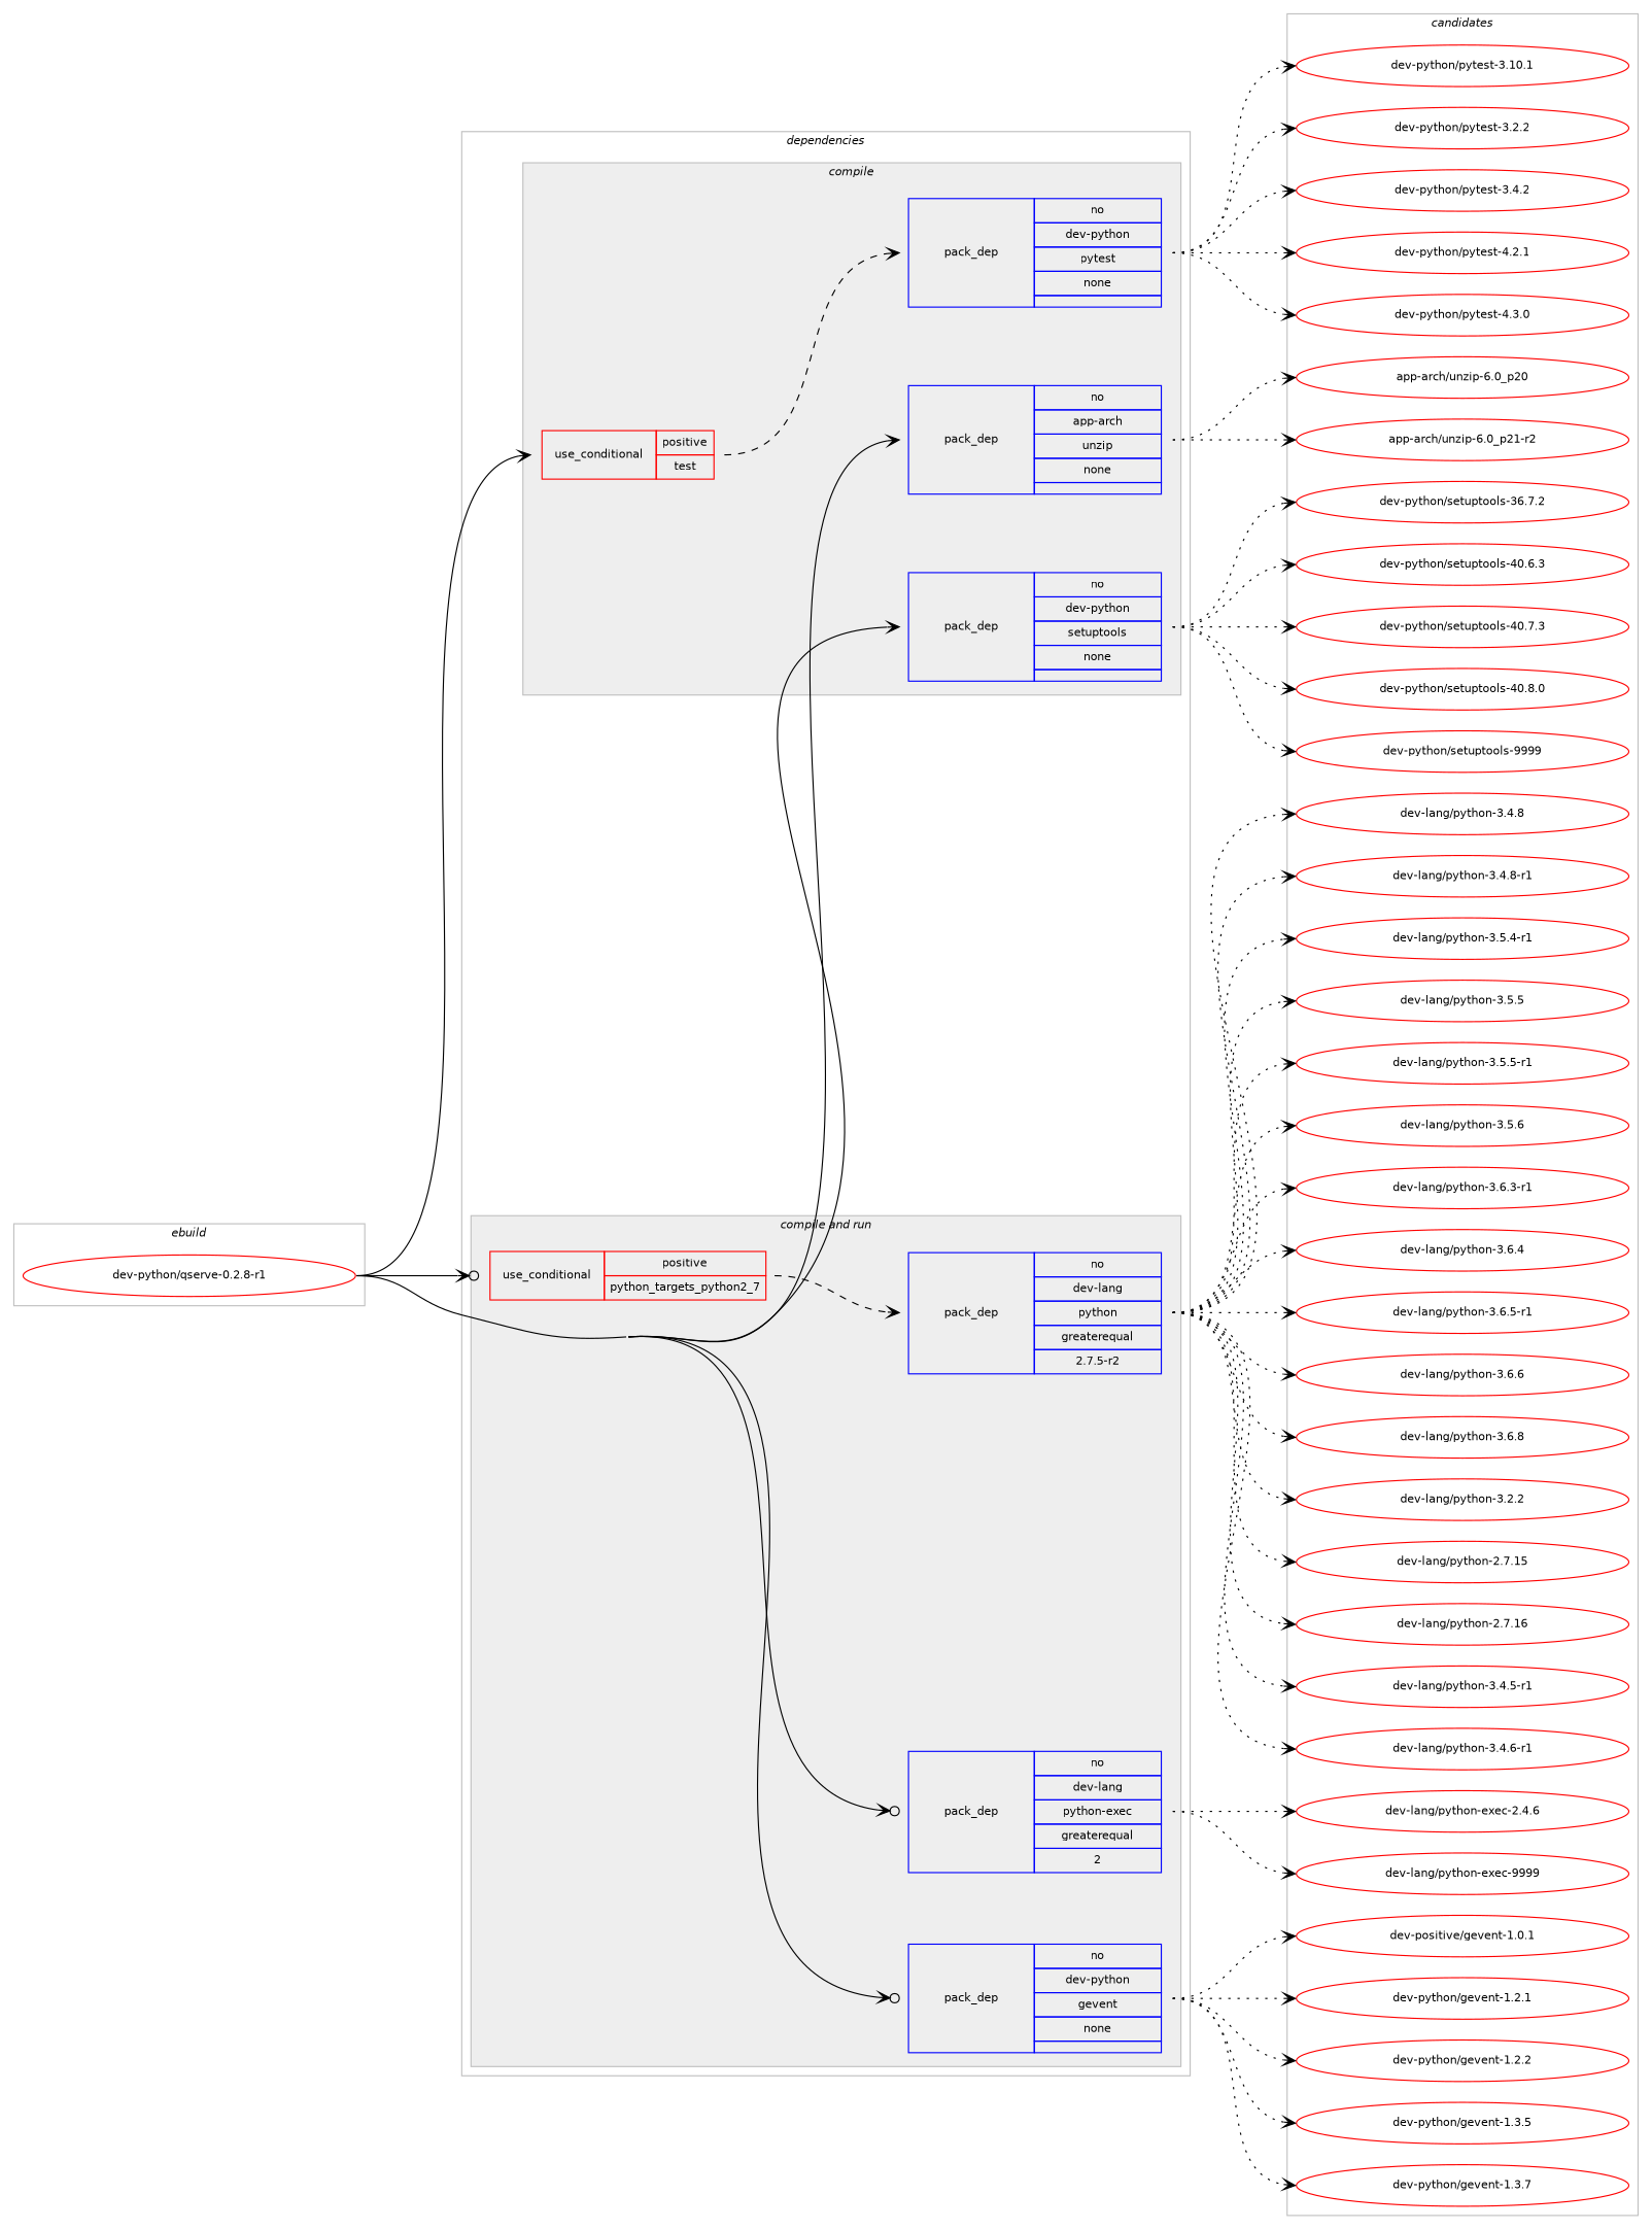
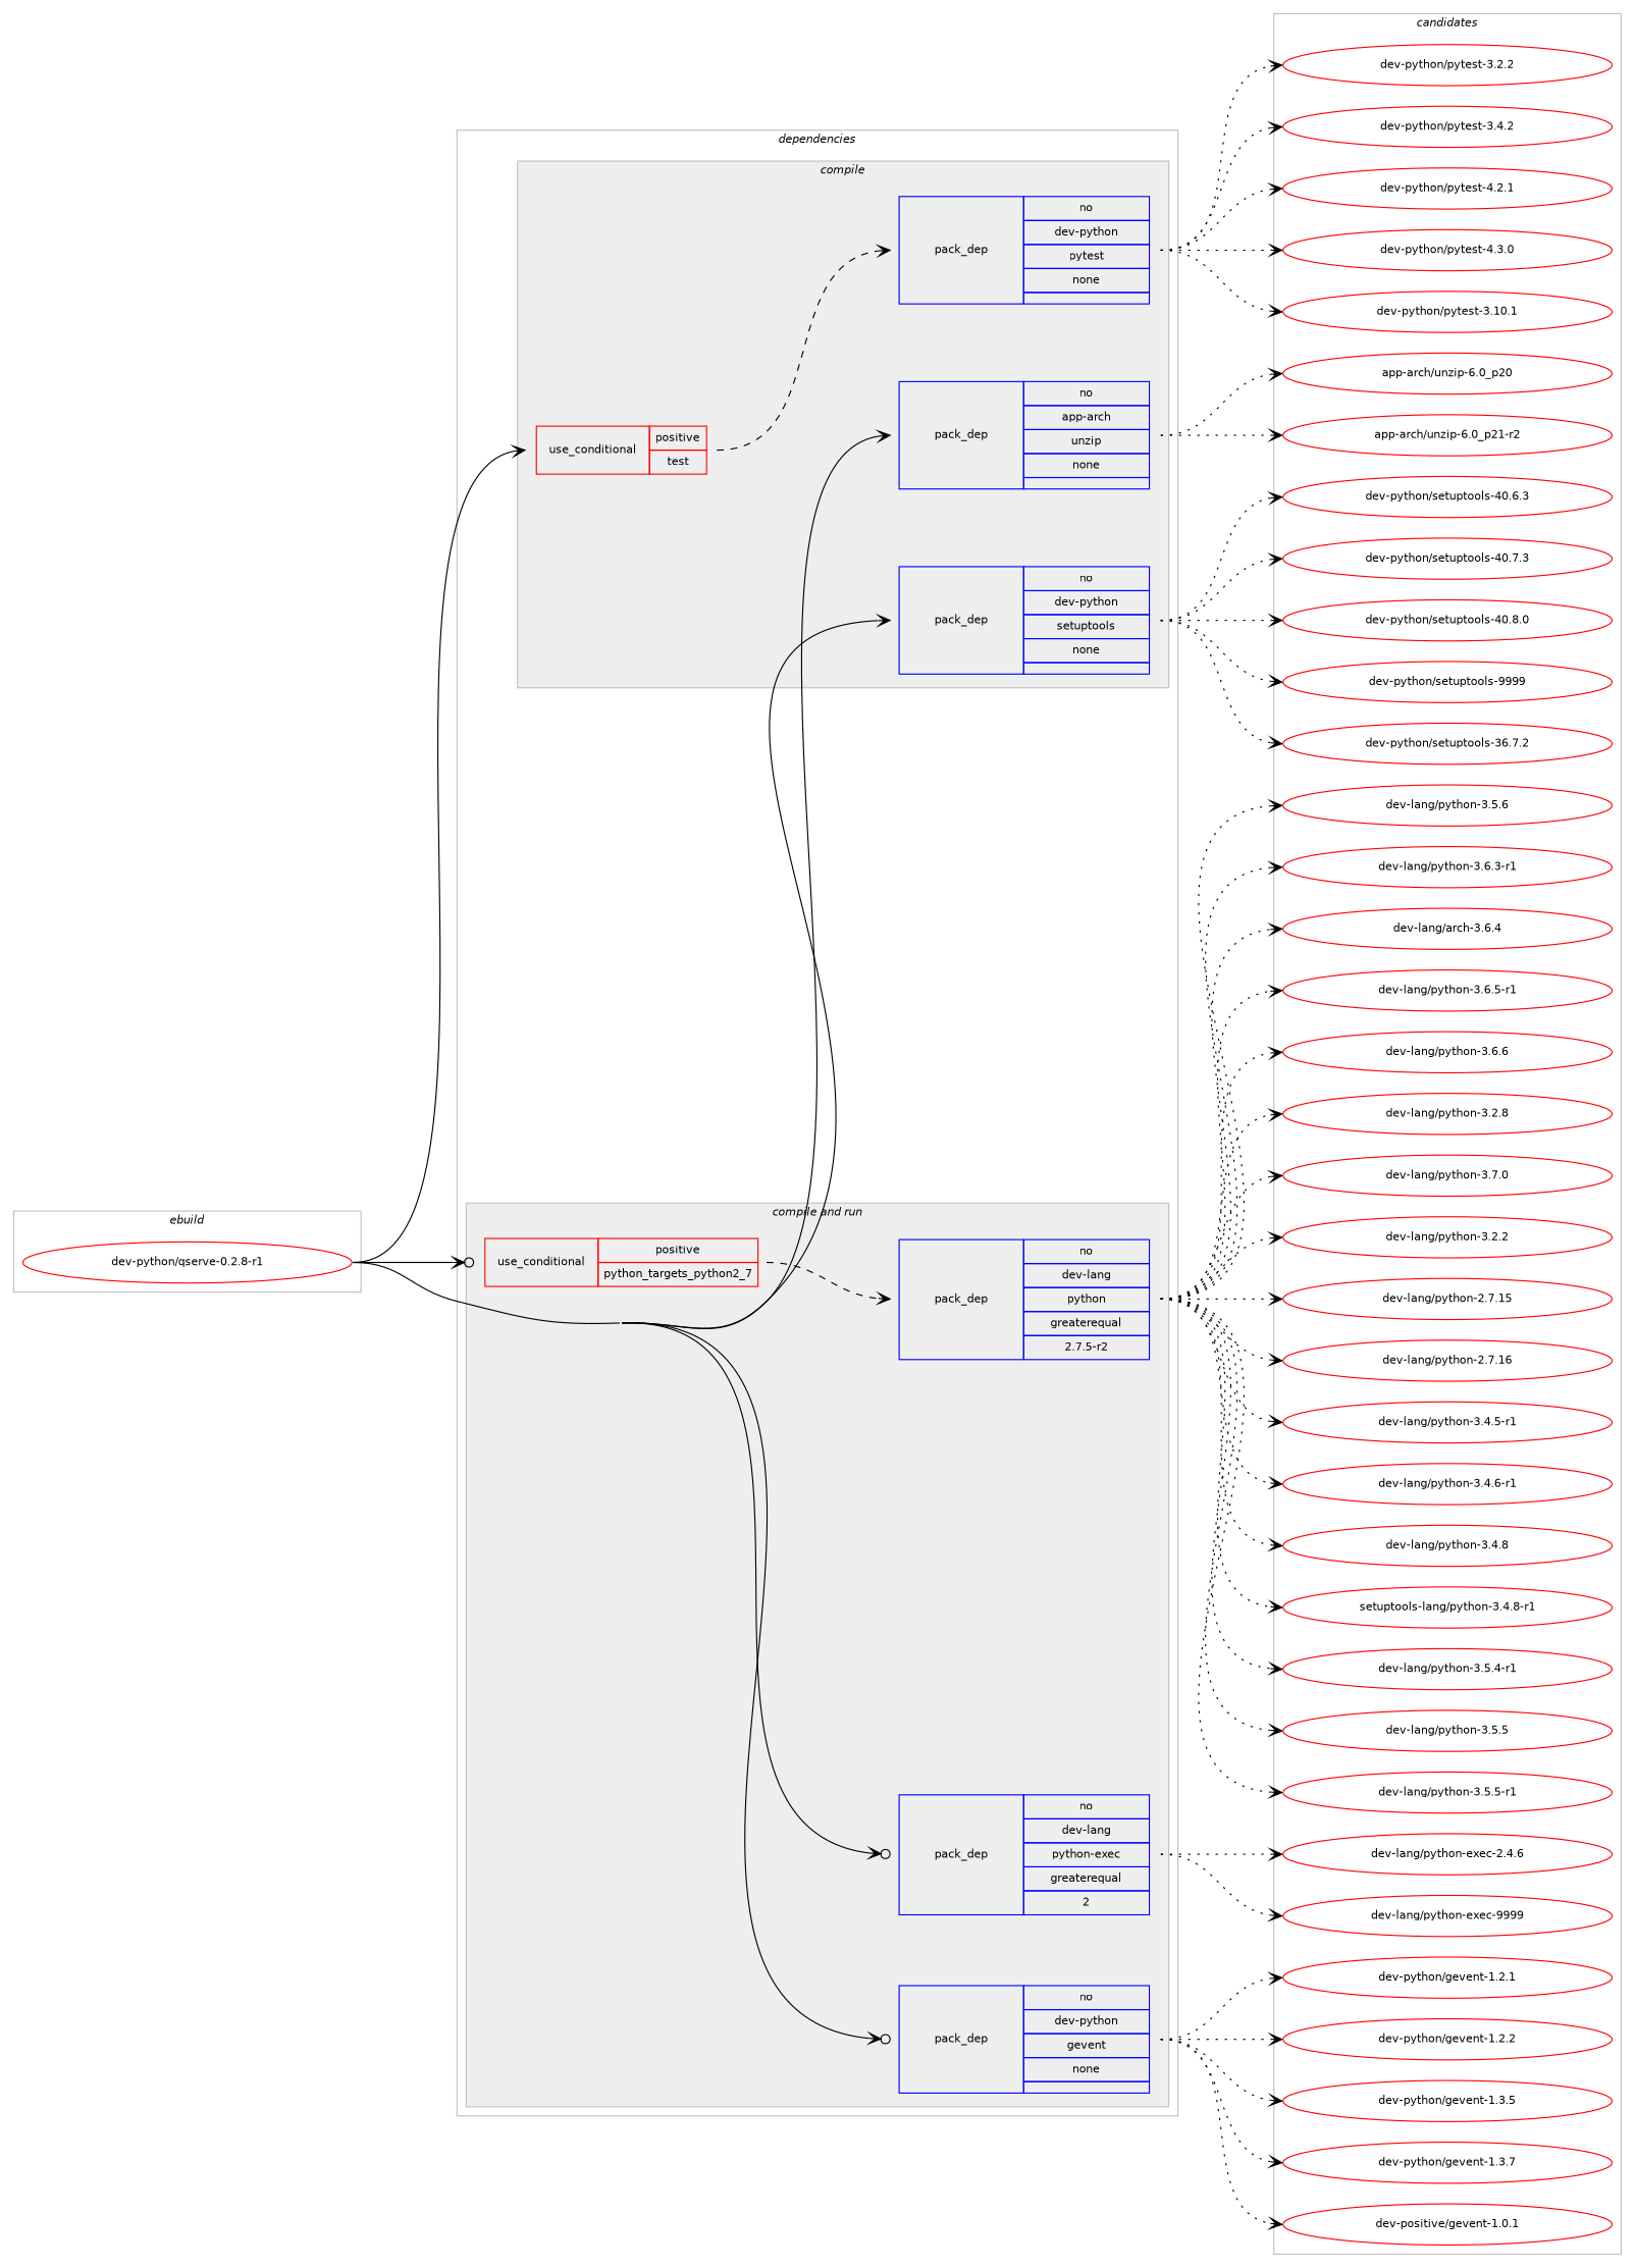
  digraph {
    compound=true
    concentrate=true
    fontname=Helvetica
    fontsize=10
    newrank=true
    rankdir=LR
    ranksep=1.5
    node [color=red fontname=Helvetica fontsize=10]
    edge [arrowhead=vee headport=w style=dotted tailport=e weight=100]
    n1 [label="dev-python/qserve-0.2.8-r1" width=4]
    n2 [color=blue label=<<TABLE BORDER="0" CELLBORDER="1" CELLSPACING="0" CELLPADDING="4" WIDTH="220"><TR><TD ROWSPAN="6" CELLPADDING="30">pack_dep</TD></TR><TR><TD WIDTH="110">no</TD></TR><TR><TD>dev-python</TD></TR><TR><TD>pytest</TD></TR><TR><TD>none</TD></TR><TR><TD></TD></TR></TABLE>> shape=none]
    n3 [label=<<TABLE BORDER="0" CELLBORDER="1" CELLSPACING="0" CELLPADDING="4"><TR><TD ROWSPAN="3" CELLPADDING="10">use_conditional</TD></TR><TR><TD>positive</TD></TR><TR><TD>test</TD></TR></TABLE>> shape=none]
    n4 [color=blue label=<<TABLE BORDER="0" CELLBORDER="1" CELLSPACING="0" CELLPADDING="4" WIDTH="220"><TR><TD ROWSPAN="6" CELLPADDING="30">pack_dep</TD></TR><TR><TD WIDTH="110">no</TD></TR><TR><TD>app-arch</TD></TR><TR><TD>unzip</TD></TR><TR><TD>none</TD></TR><TR><TD></TD></TR></TABLE>> shape=none]
    n5 [color=blue label=<<TABLE BORDER="0" CELLBORDER="1" CELLSPACING="0" CELLPADDING="4" WIDTH="220"><TR><TD ROWSPAN="6" CELLPADDING="30">pack_dep</TD></TR><TR><TD WIDTH="110">no</TD></TR><TR><TD>dev-python</TD></TR><TR><TD>setuptools</TD></TR><TR><TD>none</TD></TR><TR><TD></TD></TR></TABLE>> shape=none]
    n6 [color=blue label=<<TABLE BORDER="0" CELLBORDER="1" CELLSPACING="0" CELLPADDING="4" WIDTH="220"><TR><TD ROWSPAN="6" CELLPADDING="30">pack_dep</TD></TR><TR><TD WIDTH="110">no</TD></TR><TR><TD>dev-lang</TD></TR><TR><TD>python</TD></TR><TR><TD>greaterequal</TD></TR><TR><TD>2.7.5-r2</TD></TR></TABLE>> shape=none]
    n7 [label=<<TABLE BORDER="0" CELLBORDER="1" CELLSPACING="0" CELLPADDING="4"><TR><TD ROWSPAN="3" CELLPADDING="10">use_conditional</TD></TR><TR><TD>positive</TD></TR><TR><TD>python_targets_python2_7</TD></TR></TABLE>> shape=none]
    n8 [color=blue label=<<TABLE BORDER="0" CELLBORDER="1" CELLSPACING="0" CELLPADDING="4" WIDTH="220"><TR><TD ROWSPAN="6" CELLPADDING="30">pack_dep</TD></TR><TR><TD WIDTH="110">no</TD></TR><TR><TD>dev-lang</TD></TR><TR><TD>python-exec</TD></TR><TR><TD>greaterequal</TD></TR><TR><TD>2</TD></TR></TABLE>> shape=none]
    n9 [color=blue label=<<TABLE BORDER="0" CELLBORDER="1" CELLSPACING="0" CELLPADDING="4" WIDTH="220"><TR><TD ROWSPAN="6" CELLPADDING="30">pack_dep</TD></TR><TR><TD WIDTH="110">no</TD></TR><TR><TD>dev-python</TD></TR><TR><TD>gevent</TD></TR><TR><TD>none</TD></TR><TR><TD></TD></TR></TABLE>> shape=none]
    n10 [label="dev-python/pytest-3.10.1" width=4]
    n11 [label="dev-python/pytest-3.2.2" width=4]
    n12 [label="dev-python/pytest-3.4.2" width=4]
    n13 [label="dev-python/pytest-4.2.1" width=4]
    n14 [label="dev-python/pytest-4.3.0" width=4]
    n15 [label="app-arch/unzip-6.0_p20" width=4]
    n16 [label="app-arch/unzip-6.0_p21-r2" width=4]
    n17 [label="dev-python/setuptools-36.7.2" width=4]
    n18 [label="dev-python/setuptools-40.6.3" width=4]
    n19 [label="dev-python/setuptools-40.7.3" width=4]
    n20 [label="dev-python/setuptools-40.8.0" width=4]
    n21 [label="dev-python/setuptools-9999" width=4]
    n22 [label="dev-lang/python-2.7.15" width=4]
    n23 [label="dev-lang/python-2.7.16" width=4]
    n24 [label="dev-lang/python-3.4.5-r1" width=4]
    n25 [label="dev-lang/python-3.4.6-r1" width=4]
    n26 [label="dev-lang/python-3.4.8" width=4]
-   n27 [label="dev-lang/python-3.4.8-r1" width=4]
+   n27 [label="setuptools-lang/python-3.4.8-r1" width=4]
    n28 [label="dev-lang/python-3.5.4-r1" width=4]
    n29 [label="dev-lang/python-3.5.5" width=4]
    n30 [label="dev-lang/python-3.5.5-r1" width=4]
    n31 [label="dev-lang/python-3.5.6" width=4]
    n32 [label="dev-lang/python-3.6.3-r1" width=4]
-   n33 [label="dev-lang/python-3.6.4" width=4]
+   n33 [label="dev-lang/arch-3.6.4" width=4]
    n34 [label="dev-lang/python-3.6.5-r1" width=4]
    n35 [label="dev-lang/python-3.6.6" width=4]
-   n36 [label="dev-lang/python-3.6.8" width=4]
+   n36 [label="dev-lang/python-3.2.8" width=4]
+   n37 [label="dev-lang/python-3.7.0" width=4]
    n38 [label="dev-lang/python-3.2.2" width=4]
    n39 [label="dev-lang/python-exec-2.4.6" width=4]
    n40 [label="dev-lang/python-exec-9999" width=4]
    n41 [label="dev-positive/gevent-1.0.1" width=4]
    n42 [label="dev-python/gevent-1.2.1" width=4]
    n43 [label="dev-python/gevent-1.2.2" width=4]
    n44 [label="dev-python/gevent-1.3.5" width=4]
    n45 [label="dev-python/gevent-1.3.7" width=4]
    subgraph cluster_1 {
      color=gray
      label=<<i>ebuild</i>>
      rank=same
      n1
    }
    subgraph cluster_2 {
      color=gray
      label=<<i>dependencies</i>>
      subgraph cluster_3 {
        color=gray
        fillcolor="#eeeeee"
        label=<<i>compile</i>>
        style=filled
        subgraph sub_4 {
          color=gray
          fillcolor="#eeeeee"
          label=<<i>compile</i>>
          style=filled
          n3
          subgraph sub_5 {
            color=gray
            fillcolor="#eeeeee"
            label=<<i>compile</i>>
            style=filled
            n2
          }
        }
        subgraph sub_6 {
          color=gray
          fillcolor="#eeeeee"
          label=<<i>compile</i>>
          style=filled
          n4
        }
        subgraph sub_7 {
          color=gray
          fillcolor="#eeeeee"
          label=<<i>compile</i>>
          style=filled
          n5
        }
      }
      subgraph cluster_8 {
        color=gray
        fillcolor="#eeeeee"
        label=<<i>compile and run</i>>
        style=filled
        subgraph sub_9 {
          color=gray
          fillcolor="#eeeeee"
          label=<<i>compile and run</i>>
          style=filled
          n7
          subgraph sub_10 {
            color=gray
            fillcolor="#eeeeee"
            label=<<i>compile and run</i>>
            style=filled
            n6
          }
        }
        subgraph sub_11 {
          color=gray
          fillcolor="#eeeeee"
          label=<<i>compile and run</i>>
          style=filled
          n8
        }
        subgraph sub_12 {
          color=gray
          fillcolor="#eeeeee"
          label=<<i>compile and run</i>>
          style=filled
          n9
        }
      }
      subgraph cluster_13 {
        color=gray
        fillcolor="#eeeeee"
        label=<<i>run</i>>
        style=filled
      }
    }
    subgraph cluster_14 {
      color=gray
      label=<<i>candidates</i>>
      rank=same
      subgraph sub_15 {
        color=black
        label=<<i>candidates</i>>
        nodesep=1
        rank=same
        n10
        n11
        n12
        n13
        n14
      }
      subgraph sub_16 {
        color=black
        label=<<i>candidates</i>>
        nodesep=1
        rank=same
        n15
        n16
      }
      subgraph sub_17 {
        color=black
        label=<<i>candidates</i>>
        nodesep=1
        rank=same
        n17
        n18
        n19
        n20
        n21
      }
      subgraph sub_18 {
        color=black
        label=<<i>candidates</i>>
        nodesep=1
        rank=same
        n22
        n23
        n24
        n25
        n26
        n27
        n28
        n29
        n30
        n31
        n32
        n33
        n34
        n35
        n36
+       n37
        n38
      }
      subgraph sub_19 {
        color=black
        label=<<i>candidates</i>>
        nodesep=1
        rank=same
        n39
        n40
      }
      subgraph sub_20 {
        color=black
        label=<<i>candidates</i>>
        nodesep=1
        rank=same
        n41
        n42
        n43
        n44
        n45
      }
    }
    n1 -> n3 [style=solid weight=20]
    n1 -> n4 [style=solid weight=20]
    n1 -> n5 [style=solid weight=20]
    n1 -> n7 [arrowhead=odotvee style=solid weight=20]
    n1 -> n8 [arrowhead=odotvee style=solid weight=20]
    n1 -> n9 [arrowhead=odotvee style=solid weight=20]
    n2 -> n10
    n2 -> n11
    n2 -> n12
    n2 -> n13
    n2 -> n14
    n3 -> n2 [style=dashed weight=20]
    n4 -> n15
    n4 -> n16
    n5 -> n17
    n5 -> n18
    n5 -> n19
    n5 -> n20
    n5 -> n21
    n6 -> n22
    n6 -> n23
    n6 -> n24
    n6 -> n25
    n6 -> n26
    n6 -> n27
    n6 -> n28
    n6 -> n29
    n6 -> n30
    n6 -> n31
    n6 -> n32
    n6 -> n33
    n6 -> n34
    n6 -> n35
    n6 -> n36
+   n6 -> n37
    n6 -> n38
    n7 -> n6 [style=dashed weight=20]
    n8 -> n39
    n8 -> n40
    n9 -> n41
    n9 -> n42
    n9 -> n43
    n9 -> n44
    n9 -> n45
  }
